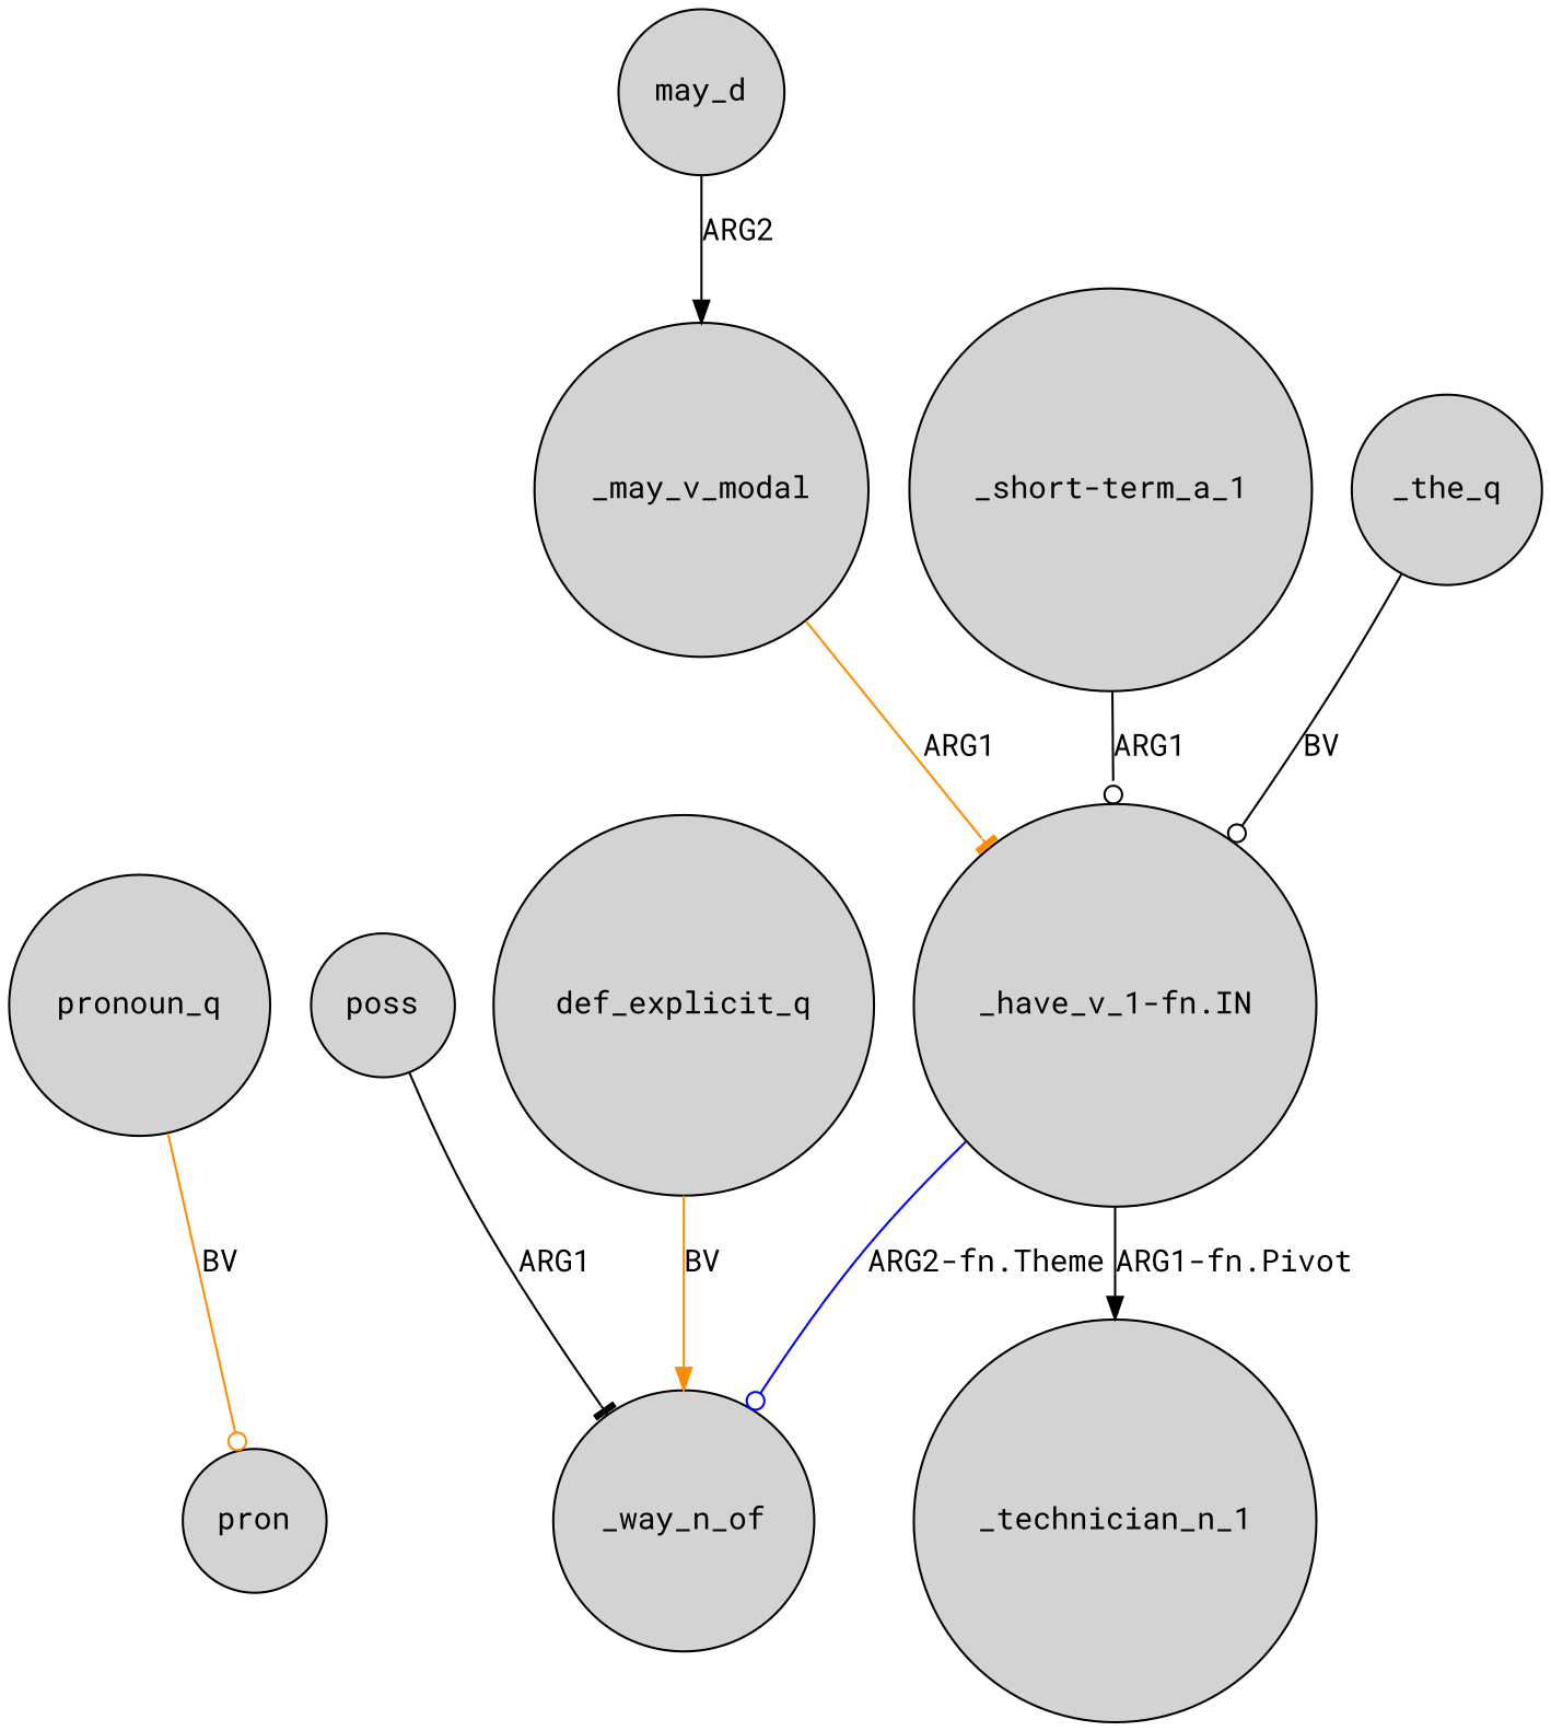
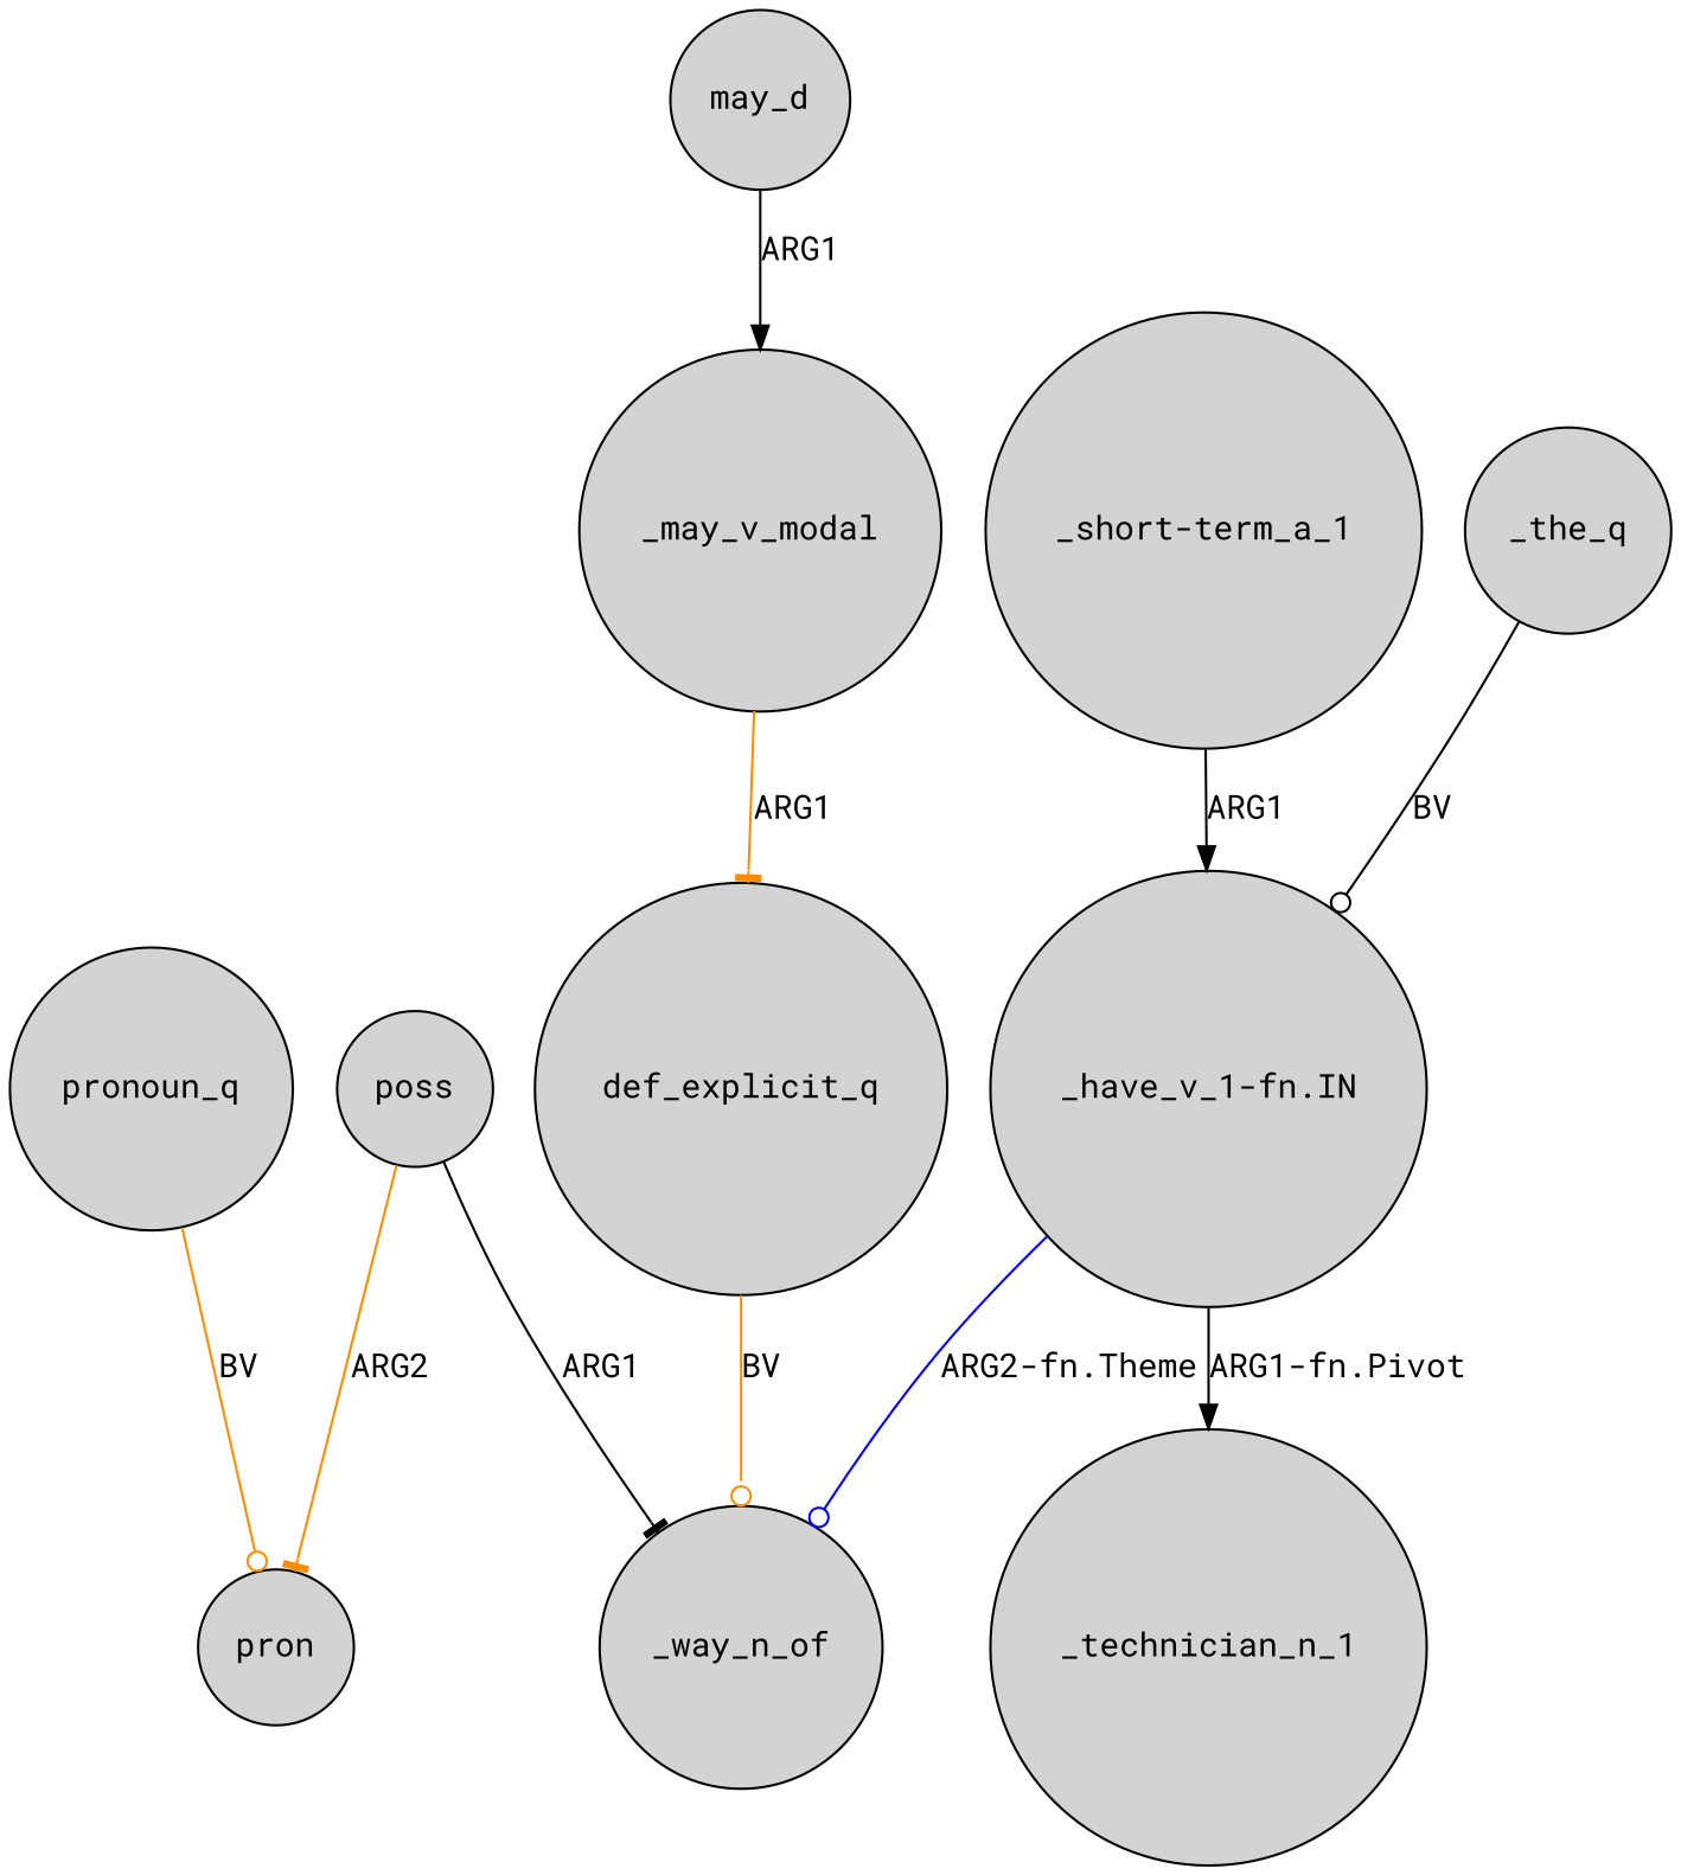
  digraph {
    fontname="Roboto Mono"
    node [fontname="Roboto Mono" shape=circle style=filled]
    edge [arrowhead=normal color=black fontname="Roboto Mono"]
    _may_v_modal
    "_have_v_1-fn.IN"
    _way_n_of
    _technician_n_1
    def_explicit_q
    n6 [label=may_d]
    poss
    pron
    _the_q
    "_short-term_a_1"
    pronoun_q
-   _may_v_modal -> "_have_v_1-fn.IN" [arrowhead=tee color=darkorange label=ARG1]
+   _may_v_modal -> def_explicit_q [arrowhead=tee color=darkorange label=ARG1]
    "_have_v_1-fn.IN" -> _way_n_of [arrowhead=odot color=blue label="ARG2-fn.Theme"]
    "_have_v_1-fn.IN" -> _technician_n_1 [label="ARG1-fn.Pivot"]
-   def_explicit_q -> _way_n_of [color=darkorange label=BV]
-   n6 -> _may_v_modal [label=ARG2]
+   def_explicit_q -> _way_n_of [arrowhead=odot color=darkorange label=BV]
+   n6 -> _may_v_modal [label=ARG1]
    poss -> _way_n_of [arrowhead=tee label=ARG1]
+   poss -> pron [arrowhead=tee color=darkorange label=ARG2]
    _the_q -> "_have_v_1-fn.IN" [arrowhead=odot label=BV]
-   "_short-term_a_1" -> "_have_v_1-fn.IN" [arrowhead=odot label=ARG1]
+   "_short-term_a_1" -> "_have_v_1-fn.IN" [label=ARG1]
    pronoun_q -> pron [arrowhead=odot color=darkorange label=BV]
  }
